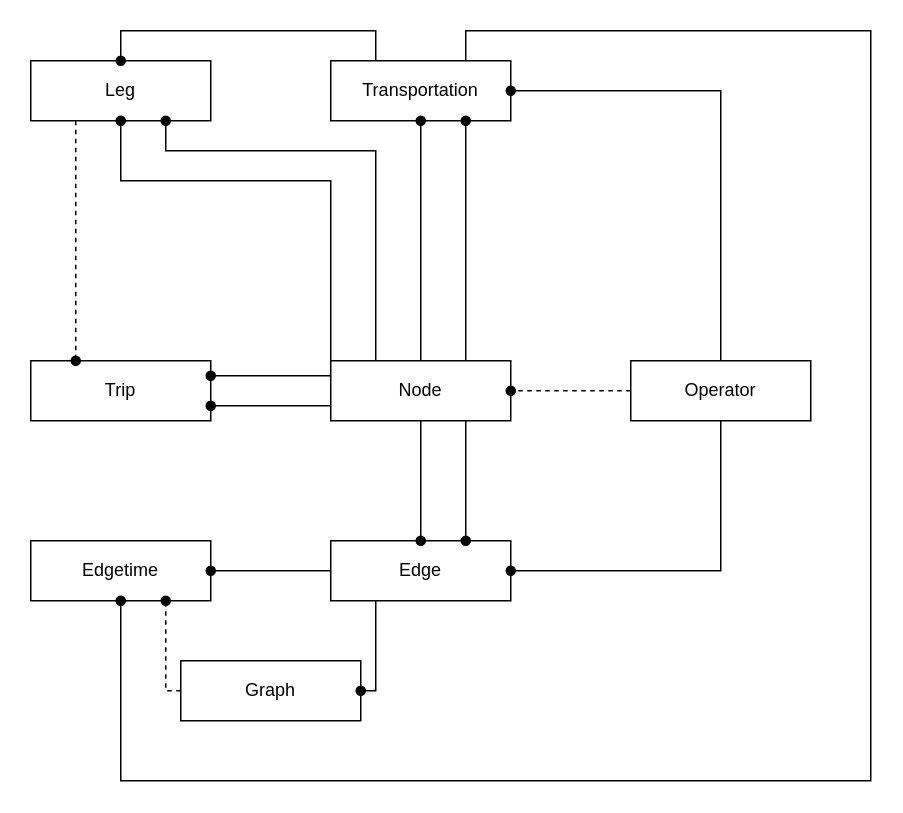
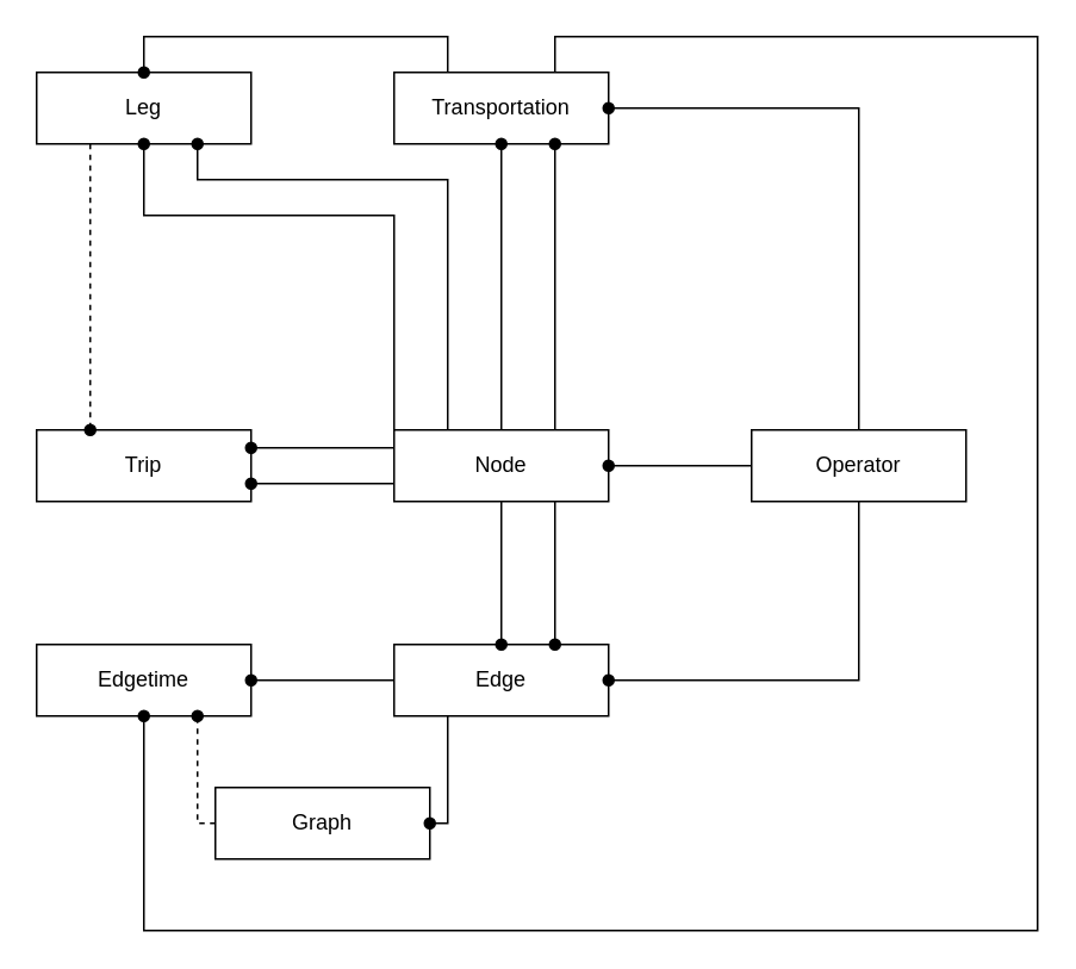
  <mxCell id="0" />
  <mxCell id="1" parent="0" />
  <mxCell id="2" style="edgeStyle=orthogonalEdgeStyle;rounded=0;orthogonalLoop=1;jettySize=auto;html=1;exitX=0.75;exitY=1;exitDx=0;exitDy=0;entryX=0.75;entryY=0;entryDx=0;entryDy=0;strokeColor=#000000;endArrow=oval;endFill=1;" parent="1" source="10" target="17" edge="1"><mxGeometry relative="1" as="geometry" /></mxCell>
  <mxCell id="3" style="edgeStyle=orthogonalEdgeStyle;rounded=0;orthogonalLoop=1;jettySize=auto;html=1;exitX=0.5;exitY=0;exitDx=0;exitDy=0;entryX=0.5;entryY=1;entryDx=0;entryDy=0;strokeColor=#000000;endArrow=oval;endFill=1;" parent="1" source="10" target="21" edge="1"><mxGeometry relative="1" as="geometry" /></mxCell>
  <mxCell id="4" style="edgeStyle=orthogonalEdgeStyle;rounded=0;orthogonalLoop=1;jettySize=auto;html=1;exitX=0.75;exitY=0;exitDx=0;exitDy=0;entryX=0.75;entryY=1;entryDx=0;entryDy=0;strokeColor=#000000;endArrow=oval;endFill=1;" parent="1" source="10" target="21" edge="1"><mxGeometry relative="1" as="geometry" /></mxCell>
  <mxCell id="5" style="edgeStyle=orthogonalEdgeStyle;rounded=0;orthogonalLoop=1;jettySize=auto;html=1;exitX=0.25;exitY=0;exitDx=0;exitDy=0;entryX=0.75;entryY=1;entryDx=0;entryDy=0;strokeColor=#000000;endArrow=oval;endFill=1;" parent="1" source="10" target="23" edge="1"><mxGeometry relative="1" as="geometry"><Array as="points"><mxPoint x="250" y="100" /><mxPoint x="110" y="100" /></Array></mxGeometry></mxCell>
  <mxCell id="6" style="edgeStyle=orthogonalEdgeStyle;rounded=0;orthogonalLoop=1;jettySize=auto;html=1;exitX=0;exitY=0;exitDx=0;exitDy=0;entryX=0.5;entryY=1;entryDx=0;entryDy=0;strokeColor=#000000;endArrow=oval;endFill=1;" parent="1" source="10" target="23" edge="1"><mxGeometry relative="1" as="geometry"><Array as="points"><mxPoint x="220" y="120" /><mxPoint x="80" y="120" /></Array></mxGeometry></mxCell>
  <mxCell id="7" style="edgeStyle=orthogonalEdgeStyle;rounded=0;orthogonalLoop=1;jettySize=auto;html=1;exitX=0.5;exitY=1;exitDx=0;exitDy=0;entryX=0.5;entryY=0;entryDx=0;entryDy=0;strokeColor=#000000;endArrow=oval;endFill=1;" parent="1" source="10" target="17" edge="1"><mxGeometry relative="1" as="geometry" /></mxCell>
  <mxCell id="8" style="edgeStyle=orthogonalEdgeStyle;rounded=0;orthogonalLoop=1;jettySize=auto;html=1;exitX=0;exitY=0.25;exitDx=0;exitDy=0;entryX=1;entryY=0.25;entryDx=0;entryDy=0;endArrow=oval;endFill=1;strokeColor=#000000;" parent="1" source="10" target="24" edge="1"><mxGeometry relative="1" as="geometry" /></mxCell>
  <mxCell id="9" style="edgeStyle=orthogonalEdgeStyle;rounded=0;orthogonalLoop=1;jettySize=auto;html=1;exitX=0;exitY=0.75;exitDx=0;exitDy=0;entryX=1;entryY=0.75;entryDx=0;entryDy=0;endArrow=oval;endFill=1;strokeColor=#000000;" parent="1" source="10" target="24" edge="1"><mxGeometry relative="1" as="geometry" /></mxCell>
  <mxCell id="10" value="&lt;font color=&quot;#000000&quot;&gt;Node&lt;/font&gt;" style="rounded=0;whiteSpace=wrap;html=1;shadow=0;fillColor=none;strokeColor=#000000;" parent="1" vertex="1"><mxGeometry x="220" y="240" width="120" height="40" as="geometry" /></mxCell>
  <mxCell id="11" style="edgeStyle=orthogonalEdgeStyle;rounded=0;orthogonalLoop=1;jettySize=auto;html=1;entryX=1;entryY=0.5;entryDx=0;entryDy=0;exitX=0.5;exitY=0;exitDx=0;exitDy=0;strokeColor=#000000;endArrow=oval;endFill=1;" parent="1" source="14" target="21" edge="1"><mxGeometry relative="1" as="geometry" /></mxCell>
  <mxCell id="12" style="edgeStyle=orthogonalEdgeStyle;rounded=0;orthogonalLoop=1;jettySize=auto;html=1;exitX=0.5;exitY=1;exitDx=0;exitDy=0;entryX=1;entryY=0.5;entryDx=0;entryDy=0;strokeColor=#000000;endArrow=oval;endFill=1;" parent="1" source="14" target="17" edge="1"><mxGeometry relative="1" as="geometry" /></mxCell>
- <mxCell id="13" style="edgeStyle=orthogonalEdgeStyle;rounded=0;orthogonalLoop=1;jettySize=auto;html=1;exitX=0;exitY=0.5;exitDx=0;exitDy=0;entryX=1;entryY=0.5;entryDx=0;entryDy=0;strokeColor=#000000;endArrow=oval;endFill=1;dashed=1;" parent="1" source="14" target="10" edge="1"><mxGeometry relative="1" as="geometry" /></mxCell>
+ <mxCell id="13" style="edgeStyle=orthogonalEdgeStyle;rounded=0;orthogonalLoop=1;jettySize=auto;html=1;exitX=0;exitY=0.5;exitDx=0;exitDy=0;entryX=1;entryY=0.5;entryDx=0;entryDy=0;strokeColor=#000000;endArrow=oval;endFill=1;" parent="1" source="14" target="10" edge="1"><mxGeometry relative="1" as="geometry" /></mxCell>
  <mxCell id="14" value="&lt;font color=&quot;#000000&quot;&gt;Operator&lt;/font&gt;" style="rounded=0;whiteSpace=wrap;html=1;shadow=0;fillColor=none;strokeColor=#000000;" parent="1" vertex="1"><mxGeometry x="420" y="240" width="120" height="40" as="geometry" /></mxCell>
  <mxCell id="15" style="edgeStyle=orthogonalEdgeStyle;rounded=0;orthogonalLoop=1;jettySize=auto;html=1;exitX=0;exitY=0.5;exitDx=0;exitDy=0;entryX=1;entryY=0.5;entryDx=0;entryDy=0;strokeColor=#000000;endArrow=oval;endFill=1;" parent="1" source="17" target="18" edge="1"><mxGeometry relative="1" as="geometry" /></mxCell>
  <mxCell id="16" style="edgeStyle=orthogonalEdgeStyle;rounded=0;orthogonalLoop=1;jettySize=auto;html=1;exitX=0.25;exitY=1;exitDx=0;exitDy=0;entryX=1;entryY=0.5;entryDx=0;entryDy=0;strokeColor=#000000;endArrow=oval;endFill=1;" parent="1" source="17" target="26" edge="1"><mxGeometry relative="1" as="geometry"><Array as="points"><mxPoint x="250" y="460" /></Array></mxGeometry></mxCell>
  <mxCell id="17" value="&lt;font color=&quot;#000000&quot;&gt;Edge&lt;/font&gt;" style="rounded=0;whiteSpace=wrap;html=1;shadow=0;fillColor=none;strokeColor=#000000;" parent="1" vertex="1"><mxGeometry x="220" y="360" width="120" height="40" as="geometry" /></mxCell>
  <mxCell id="18" value="&lt;font color=&quot;#000000&quot;&gt;Edgetime&lt;/font&gt;" style="rounded=0;whiteSpace=wrap;html=1;shadow=0;fillColor=none;strokeColor=#000000;" parent="1" vertex="1"><mxGeometry x="20" y="360" width="120" height="40" as="geometry" /></mxCell>
  <mxCell id="19" style="edgeStyle=orthogonalEdgeStyle;rounded=0;orthogonalLoop=1;jettySize=auto;html=1;exitX=0.25;exitY=0;exitDx=0;exitDy=0;entryX=0.5;entryY=0;entryDx=0;entryDy=0;strokeColor=#000000;endArrow=oval;endFill=1;" parent="1" source="21" target="23" edge="1"><mxGeometry relative="1" as="geometry" /></mxCell>
  <mxCell id="20" style="edgeStyle=orthogonalEdgeStyle;rounded=0;orthogonalLoop=1;jettySize=auto;html=1;exitX=0.75;exitY=0;exitDx=0;exitDy=0;entryX=0.5;entryY=1;entryDx=0;entryDy=0;strokeColor=#000000;endArrow=oval;endFill=1;" parent="1" source="21" target="18" edge="1"><mxGeometry relative="1" as="geometry"><Array as="points"><mxPoint x="310" y="20" /><mxPoint x="580" y="20" /><mxPoint x="580" y="520" /><mxPoint x="80" y="520" /></Array></mxGeometry></mxCell>
  <mxCell id="21" value="&lt;font color=&quot;#000000&quot;&gt;Transportation&lt;/font&gt;" style="rounded=0;whiteSpace=wrap;html=1;shadow=0;fillColor=none;strokeColor=#000000;" parent="1" vertex="1"><mxGeometry x="220" y="40" width="120" height="40" as="geometry" /></mxCell>
  <mxCell id="22" style="edgeStyle=orthogonalEdgeStyle;rounded=0;orthogonalLoop=1;jettySize=auto;html=1;exitX=0.25;exitY=1;exitDx=0;exitDy=0;entryX=0.25;entryY=0;entryDx=0;entryDy=0;strokeColor=#000000;endArrow=oval;endFill=1;dashed=1;" parent="1" source="23" target="24" edge="1"><mxGeometry relative="1" as="geometry" /></mxCell>
  <mxCell id="23" value="&lt;font color=&quot;#000000&quot;&gt;Leg&lt;/font&gt;" style="rounded=0;whiteSpace=wrap;html=1;shadow=0;fillColor=none;strokeColor=#000000;" parent="1" vertex="1"><mxGeometry x="20" y="40" width="120" height="40" as="geometry" /></mxCell>
  <mxCell id="24" value="&lt;font color=&quot;#000000&quot;&gt;Trip&lt;/font&gt;" style="rounded=0;whiteSpace=wrap;html=1;shadow=0;fillColor=none;strokeColor=#000000;" parent="1" vertex="1"><mxGeometry x="20" y="240" width="120" height="40" as="geometry" /></mxCell>
  <mxCell id="25" style="edgeStyle=orthogonalEdgeStyle;rounded=0;orthogonalLoop=1;jettySize=auto;html=1;exitX=0;exitY=0.5;exitDx=0;exitDy=0;entryX=0.75;entryY=1;entryDx=0;entryDy=0;strokeColor=#000000;endArrow=oval;endFill=1;dashed=1;" parent="1" source="26" target="18" edge="1"><mxGeometry relative="1" as="geometry"><Array as="points"><mxPoint x="110" y="460" /></Array></mxGeometry></mxCell>
  <mxCell id="26" value="&lt;font color=&quot;#000000&quot;&gt;Graph&lt;/font&gt;" style="rounded=0;whiteSpace=wrap;html=1;shadow=0;fillColor=none;strokeColor=#000000;" parent="1" vertex="1"><mxGeometry x="120" y="440" width="120" height="40" as="geometry" /></mxCell>
